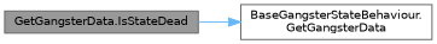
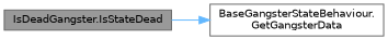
  digraph {
    rankdir=LR
    node [fontname=Helvetica fontsize=10 shape=box style=filled]
-   n1 [color=gray40 fillcolor=grey60 fontcolor=black height=0.2 label="GetGangsterData.IsStateDead" width=0.4]
+   n1 [color=gray40 fillcolor=grey60 fontcolor=black height=0.2 label="IsDeadGangster.IsStateDead" width=0.4]
    n2 [color=grey40 fillcolor=white height=0.2 label="BaseGangsterStateBehaviour.\lGetGangsterData" width=0.4]
    n1 -> n2 [color=steelblue1 fontname=Helvetica fontsize=10 labelfontname=Helvetica labelfontsize=10 style=solid]
  }
